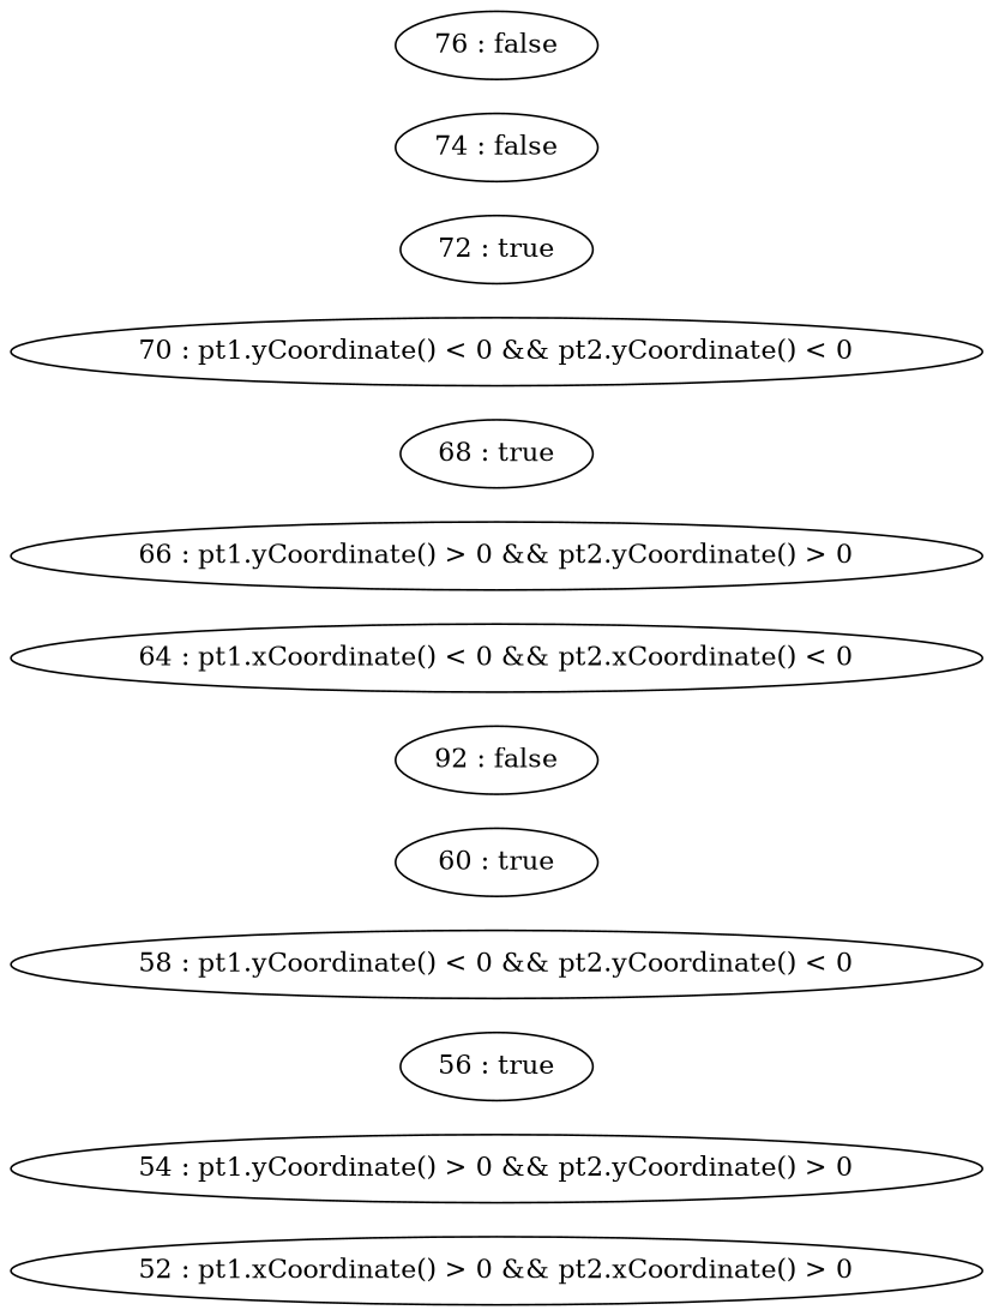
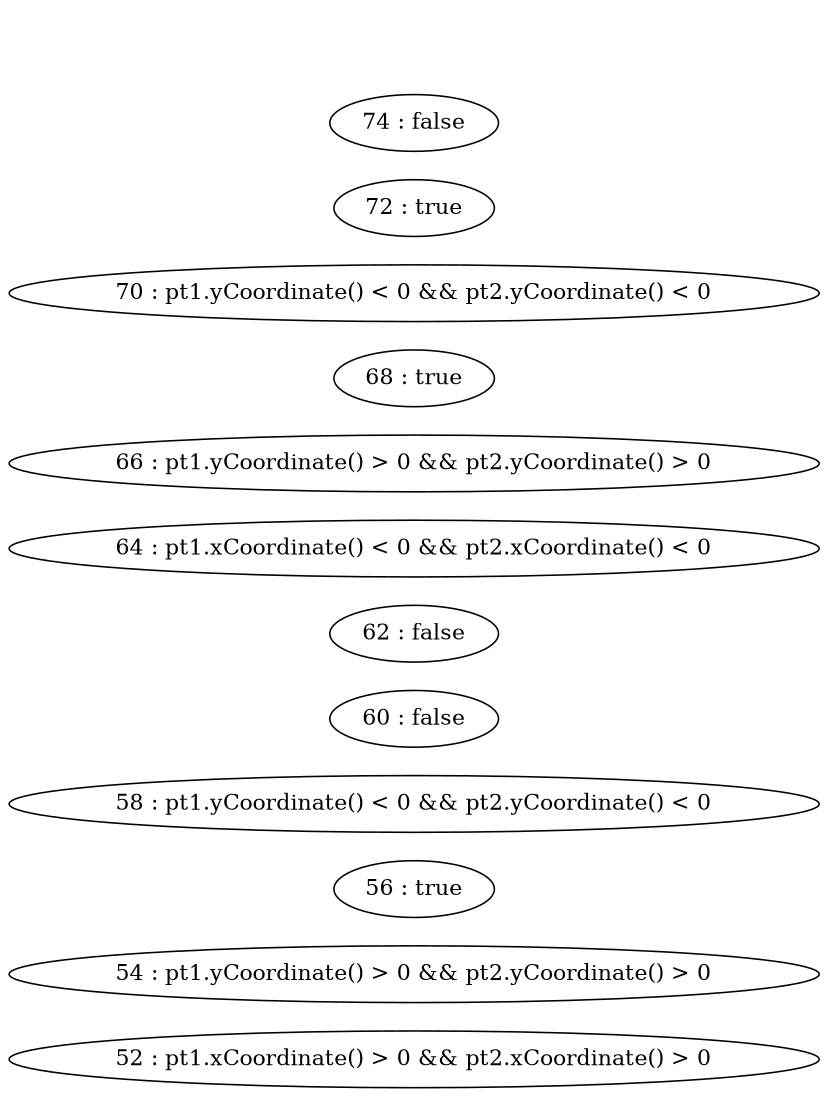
  digraph {
    rankdir=LR
    "52 : pt1.xCoordinate() > 0 && pt2.xCoordinate() > 0"
    "54 : pt1.yCoordinate() > 0 && pt2.yCoordinate() > 0"
    "56 : true"
    "58 : pt1.yCoordinate() < 0 && pt2.yCoordinate() < 0"
-   "60 : true"
-   "62 : false" [label="92 : false"]
+   "60 : true" [label="60 : false"]
+   "62 : false"
    "64 : pt1.xCoordinate() < 0 && pt2.xCoordinate() < 0"
    "66 : pt1.yCoordinate() > 0 && pt2.yCoordinate() > 0"
    "68 : true"
    "70 : pt1.yCoordinate() < 0 && pt2.yCoordinate() < 0"
    "72 : true"
    "74 : false"
-   "76 : false"
  }
